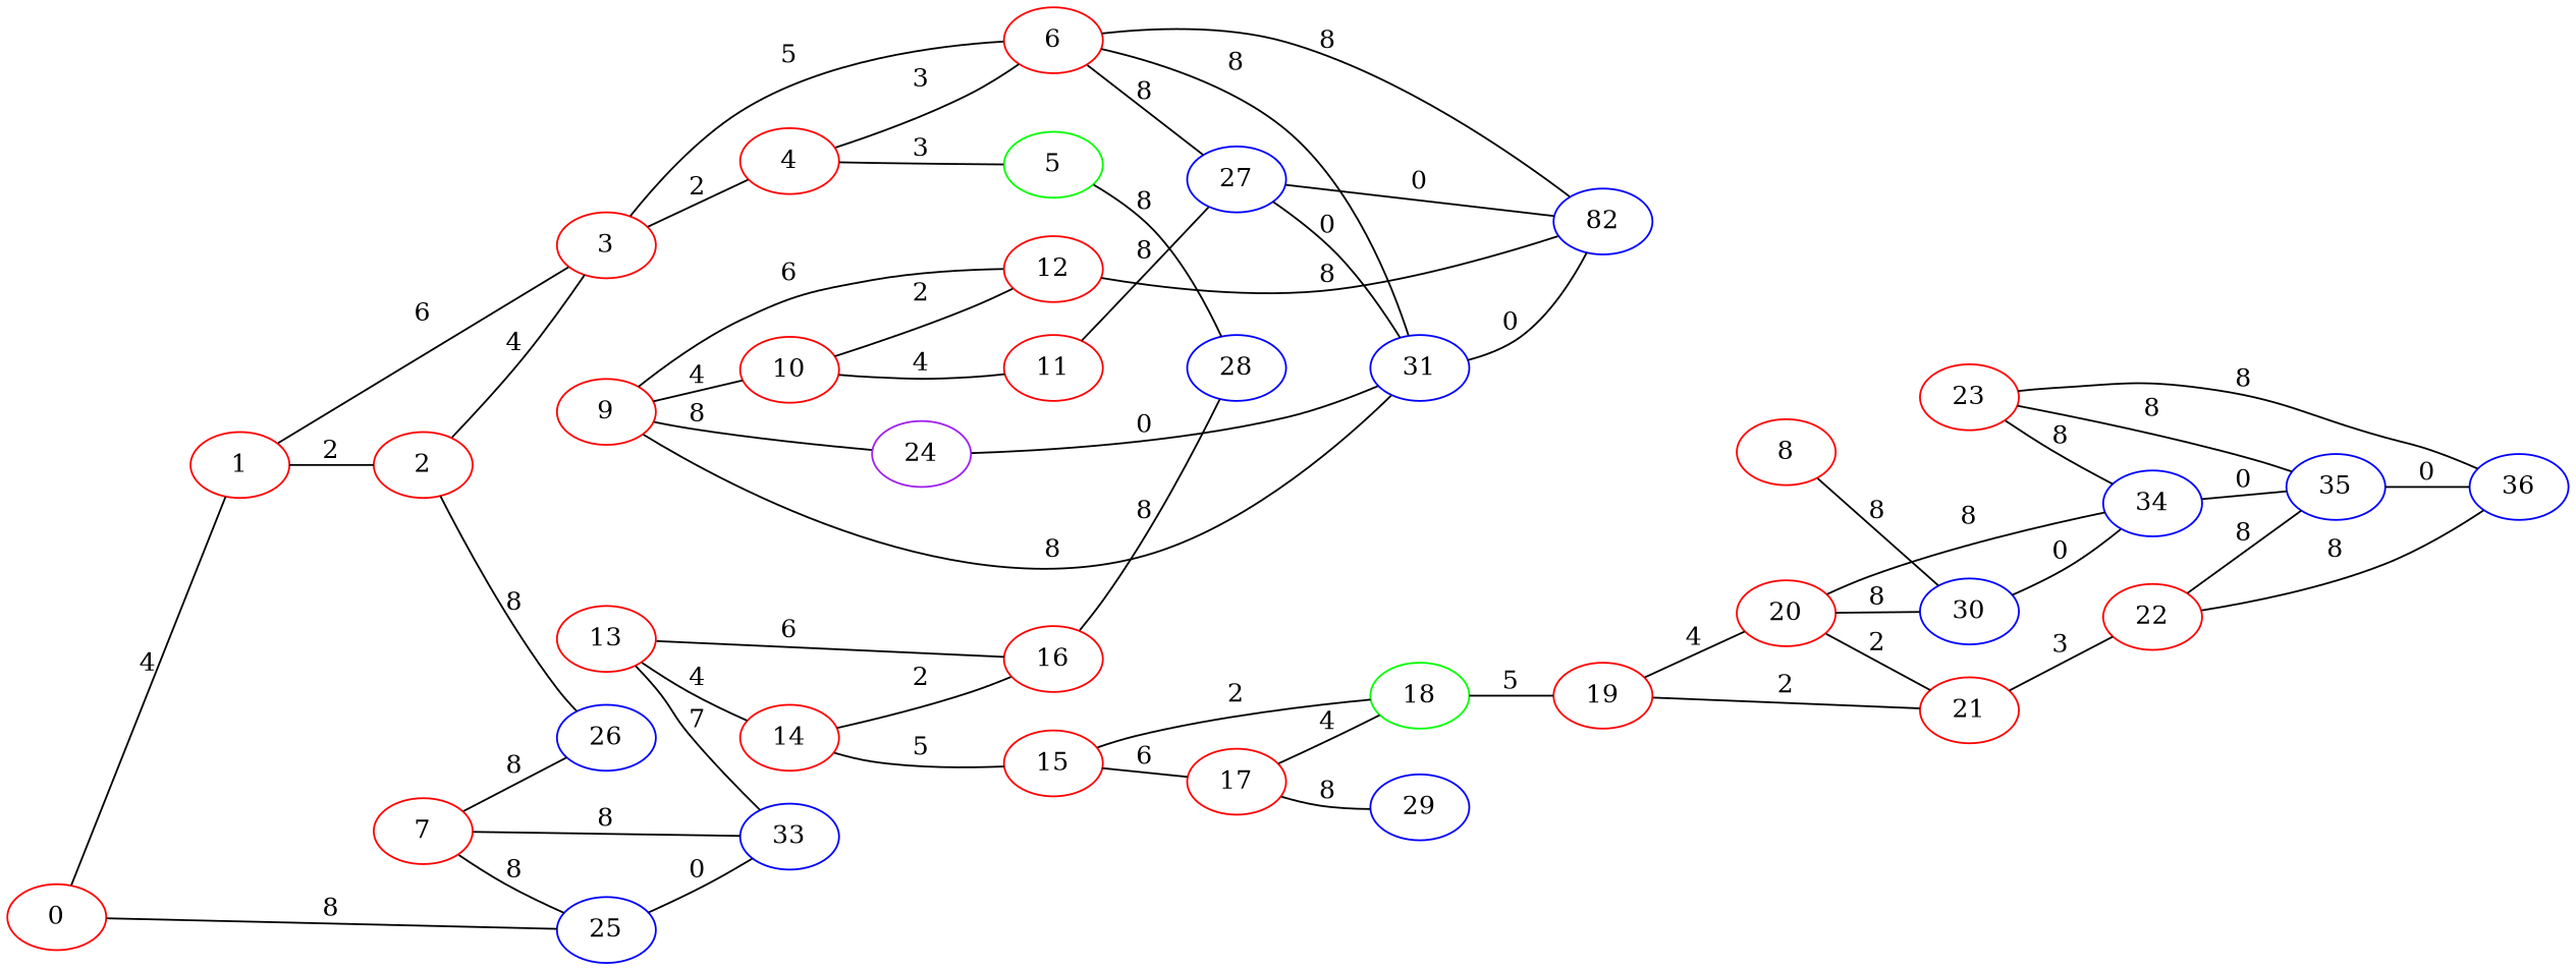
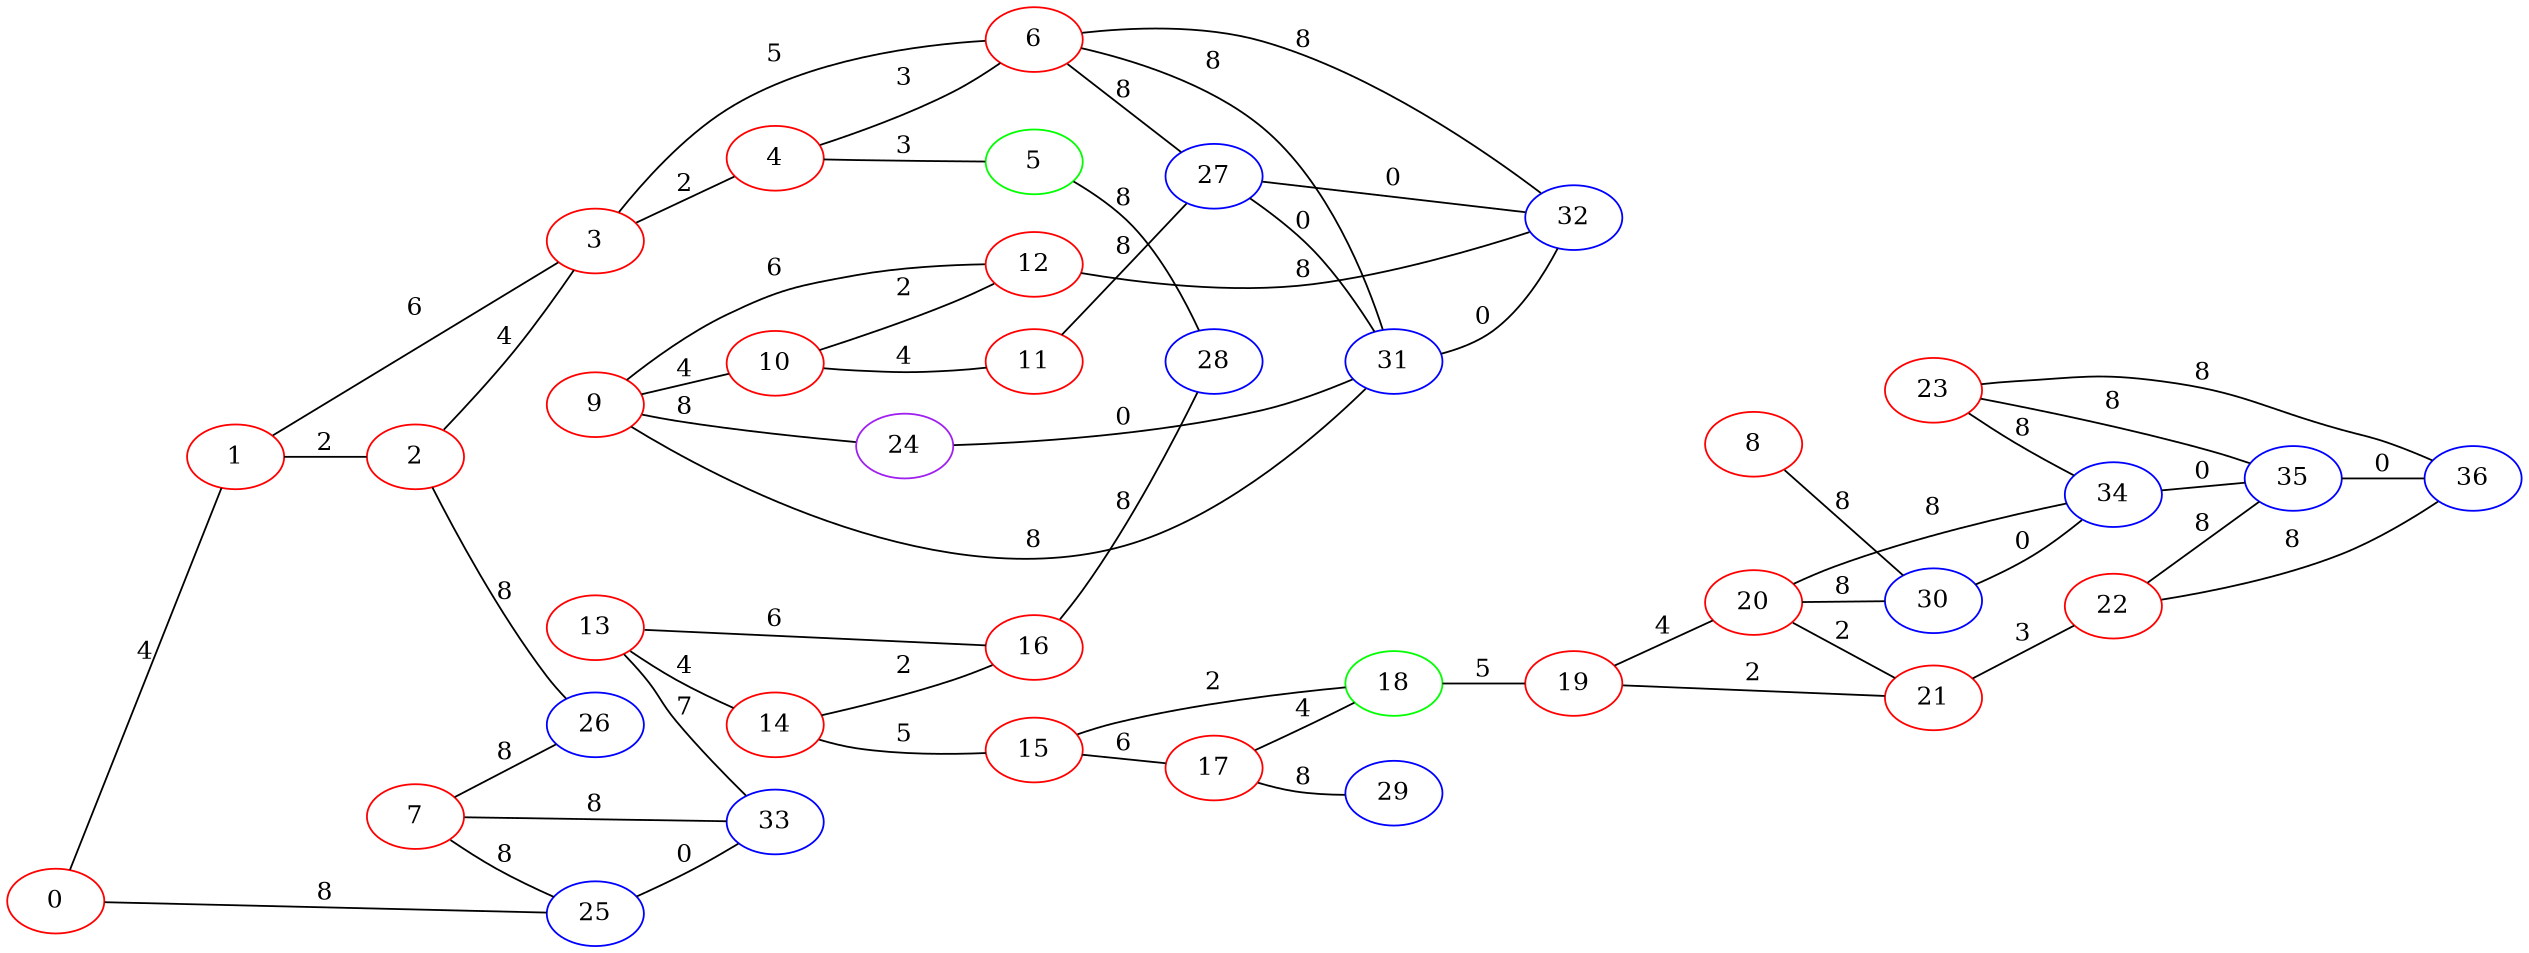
  graph {
    rankdir=LR
    node [color=red weight=1]
    0
    1
    25 [color=blue weight=3]
    2
    3
    33 [color=blue weight=3]
    26 [color=blue weight=3]
    4
    6
    5 [color=green weight=2]
    27 [color=blue weight=3]
    31 [color=blue weight=3]
-   32 [color=blue weight=3 label=82]
+   32 [color=blue weight=3]
    28 [color=blue weight=3]
    7
    30 [color=blue weight=3]
    8
    29 [color=blue weight=3]
    34 [color=blue weight=3]
    9
    10
    12
    24 [color=purple weight=4]
    11
    13
    14
    16
    15
    17
    18 [color=green weight=2]
    19
    20
    21
    22
    35 [color=blue weight=3]
    36 [color=blue weight=3]
    23
    0 -- 1 [label=4]
    0 -- 25 [label=8]
    1 -- 2 [label=2]
    1 -- 3 [label=6]
    25 -- 33 [label=0]
    2 -- 3 [label=4]
    2 -- 26 [label=8]
    3 -- 4 [label=2]
    3 -- 6 [label=5]
    4 -- 6 [label=3]
    4 -- 5 [label=3]
    6 -- 27 [label=8]
    6 -- 31 [label=8]
    6 -- 32 [label=8]
    5 -- 28 [label=8]
    27 -- 31 [label=0]
    27 -- 32 [label=0]
    31 -- 32 [label=0]
    7 -- 25 [label=8]
    7 -- 33 [label=8]
    7 -- 26 [label=8]
    30 -- 34 [label=0]
    8 -- 30 [label=8]
    34 -- 35 [label=0]
    9 -- 31 [label=8]
    9 -- 10 [label=4]
    9 -- 12 [label=6]
    9 -- 24 [label=8]
    10 -- 12 [label=2]
    10 -- 11 [label=4]
    12 -- 32 [label=8]
    24 -- 31 [label=0]
    11 -- 27 [label=8]
    13 -- 33 [label=7]
    13 -- 14 [label=4]
    13 -- 16 [label=6]
    14 -- 16 [label=2]
    14 -- 15 [label=5]
    16 -- 28 [label=8]
    15 -- 17 [label=6]
    15 -- 18 [label=2]
    17 -- 29 [label=8]
    17 -- 18 [label=4]
    18 -- 19 [label=5]
    19 -- 20 [label=4]
    19 -- 21 [label=2]
    20 -- 30 [label=8]
    20 -- 34 [label=8]
    20 -- 21 [label=2]
    21 -- 22 [label=3]
    22 -- 35 [label=8]
    22 -- 36 [label=8]
    35 -- 36 [label=0]
    23 -- 34 [label=8]
    23 -- 35 [label=8]
    23 -- 36 [label=8]
  }
